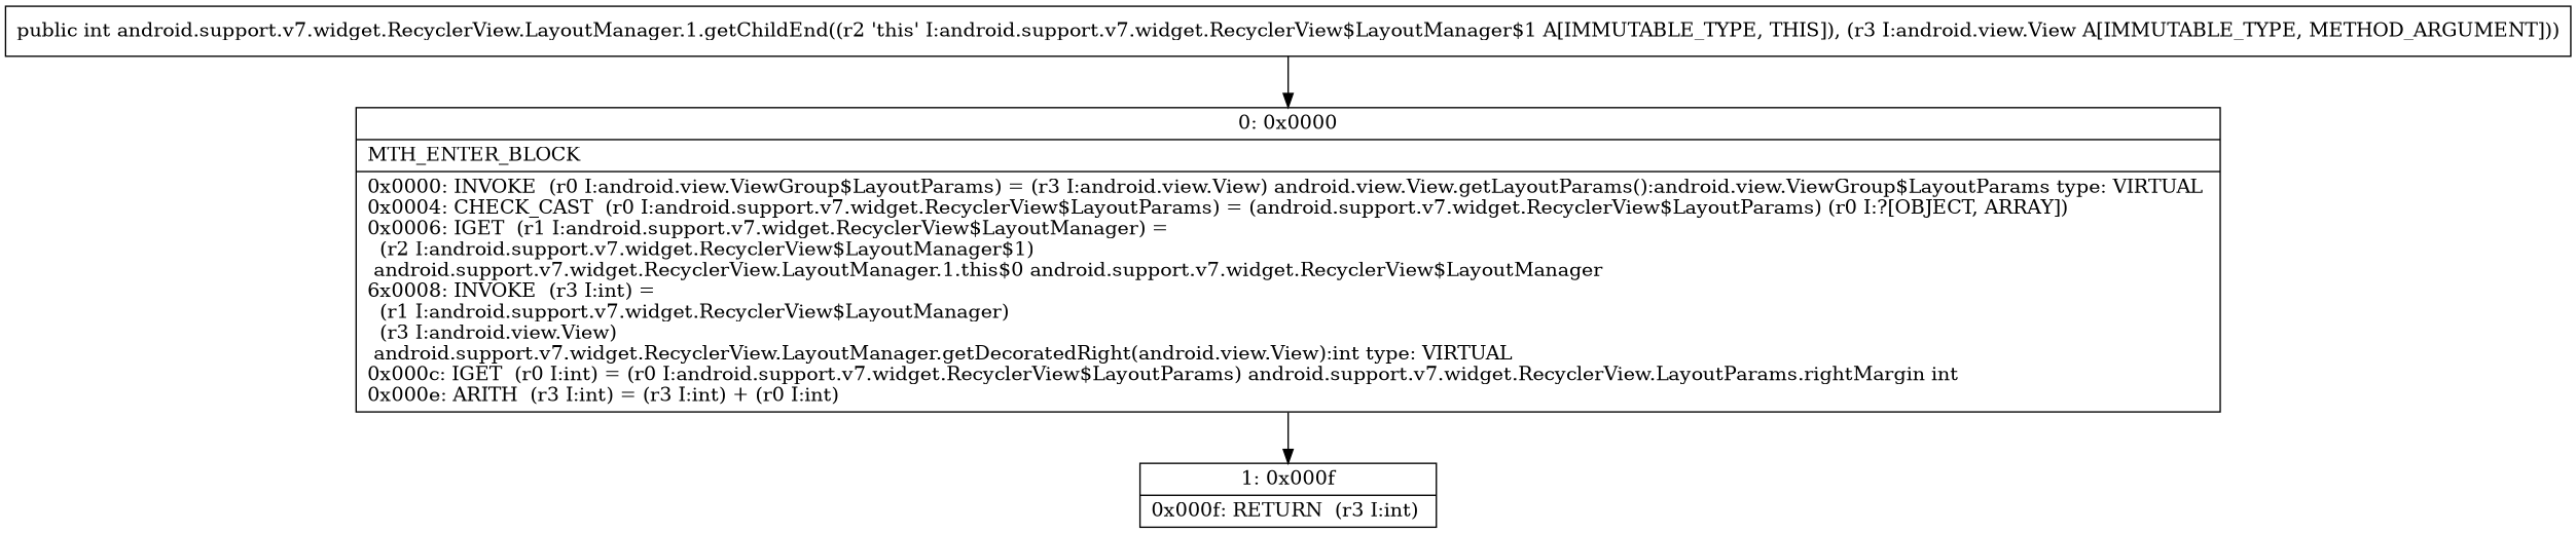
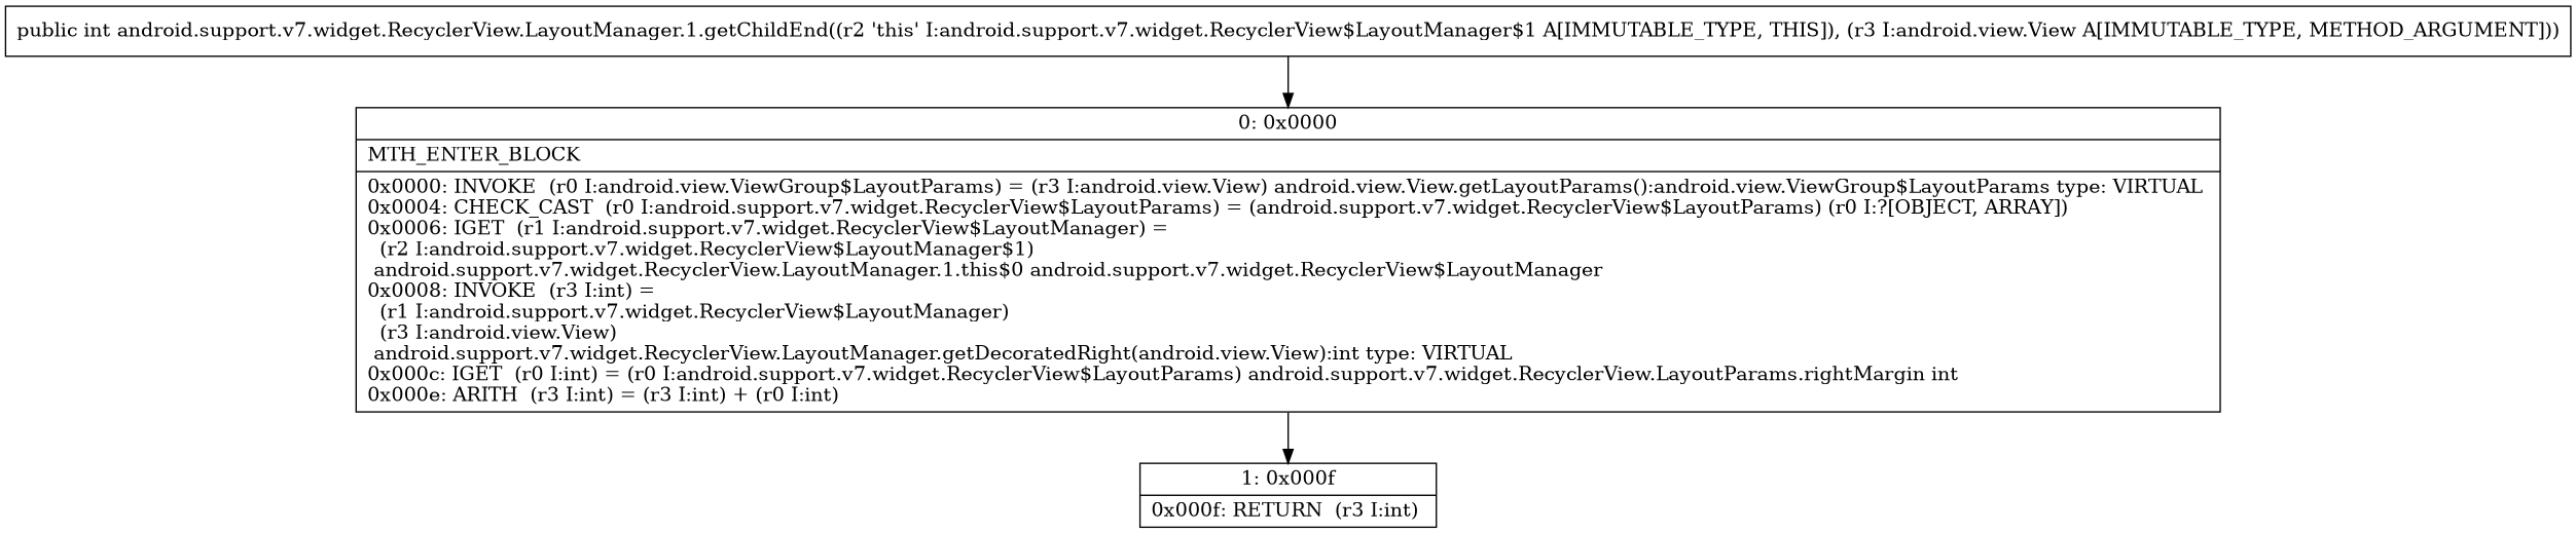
  digraph {
    node [shape=record]
-   n1 [label="{0\:\ 0x0000|MTH_ENTER_BLOCK\l|0x0000: INVOKE  (r0 I:android.view.ViewGroup$LayoutParams) = (r3 I:android.view.View) android.view.View.getLayoutParams():android.view.ViewGroup$LayoutParams type: VIRTUAL \l0x0004: CHECK_CAST  (r0 I:android.support.v7.widget.RecyclerView$LayoutParams) = (android.support.v7.widget.RecyclerView$LayoutParams) (r0 I:?[OBJECT, ARRAY]) \l0x0006: IGET  (r1 I:android.support.v7.widget.RecyclerView$LayoutManager) = \l  (r2 I:android.support.v7.widget.RecyclerView$LayoutManager$1)\l android.support.v7.widget.RecyclerView.LayoutManager.1.this$0 android.support.v7.widget.RecyclerView$LayoutManager \l6x0008: INVOKE  (r3 I:int) = \l  (r1 I:android.support.v7.widget.RecyclerView$LayoutManager)\l  (r3 I:android.view.View)\l android.support.v7.widget.RecyclerView.LayoutManager.getDecoratedRight(android.view.View):int type: VIRTUAL \l0x000c: IGET  (r0 I:int) = (r0 I:android.support.v7.widget.RecyclerView$LayoutParams) android.support.v7.widget.RecyclerView.LayoutParams.rightMargin int \l0x000e: ARITH  (r3 I:int) = (r3 I:int) + (r0 I:int) \l}"]
+   n1 [label="{0\:\ 0x0000|MTH_ENTER_BLOCK\l|0x0000: INVOKE  (r0 I:android.view.ViewGroup$LayoutParams) = (r3 I:android.view.View) android.view.View.getLayoutParams():android.view.ViewGroup$LayoutParams type: VIRTUAL \l0x0004: CHECK_CAST  (r0 I:android.support.v7.widget.RecyclerView$LayoutParams) = (android.support.v7.widget.RecyclerView$LayoutParams) (r0 I:?[OBJECT, ARRAY]) \l0x0006: IGET  (r1 I:android.support.v7.widget.RecyclerView$LayoutManager) = \l  (r2 I:android.support.v7.widget.RecyclerView$LayoutManager$1)\l android.support.v7.widget.RecyclerView.LayoutManager.1.this$0 android.support.v7.widget.RecyclerView$LayoutManager \l0x0008: INVOKE  (r3 I:int) = \l  (r1 I:android.support.v7.widget.RecyclerView$LayoutManager)\l  (r3 I:android.view.View)\l android.support.v7.widget.RecyclerView.LayoutManager.getDecoratedRight(android.view.View):int type: VIRTUAL \l0x000c: IGET  (r0 I:int) = (r0 I:android.support.v7.widget.RecyclerView$LayoutParams) android.support.v7.widget.RecyclerView.LayoutParams.rightMargin int \l0x000e: ARITH  (r3 I:int) = (r3 I:int) + (r0 I:int) \l}"]
    n2 [label="{1\:\ 0x000f|0x000f: RETURN  (r3 I:int) \l}"]
    n3 [label="{public int android.support.v7.widget.RecyclerView.LayoutManager.1.getChildEnd((r2 'this' I:android.support.v7.widget.RecyclerView$LayoutManager$1 A[IMMUTABLE_TYPE, THIS]), (r3 I:android.view.View A[IMMUTABLE_TYPE, METHOD_ARGUMENT])) }"]
    n1 -> n2
    n3 -> n1
  }
